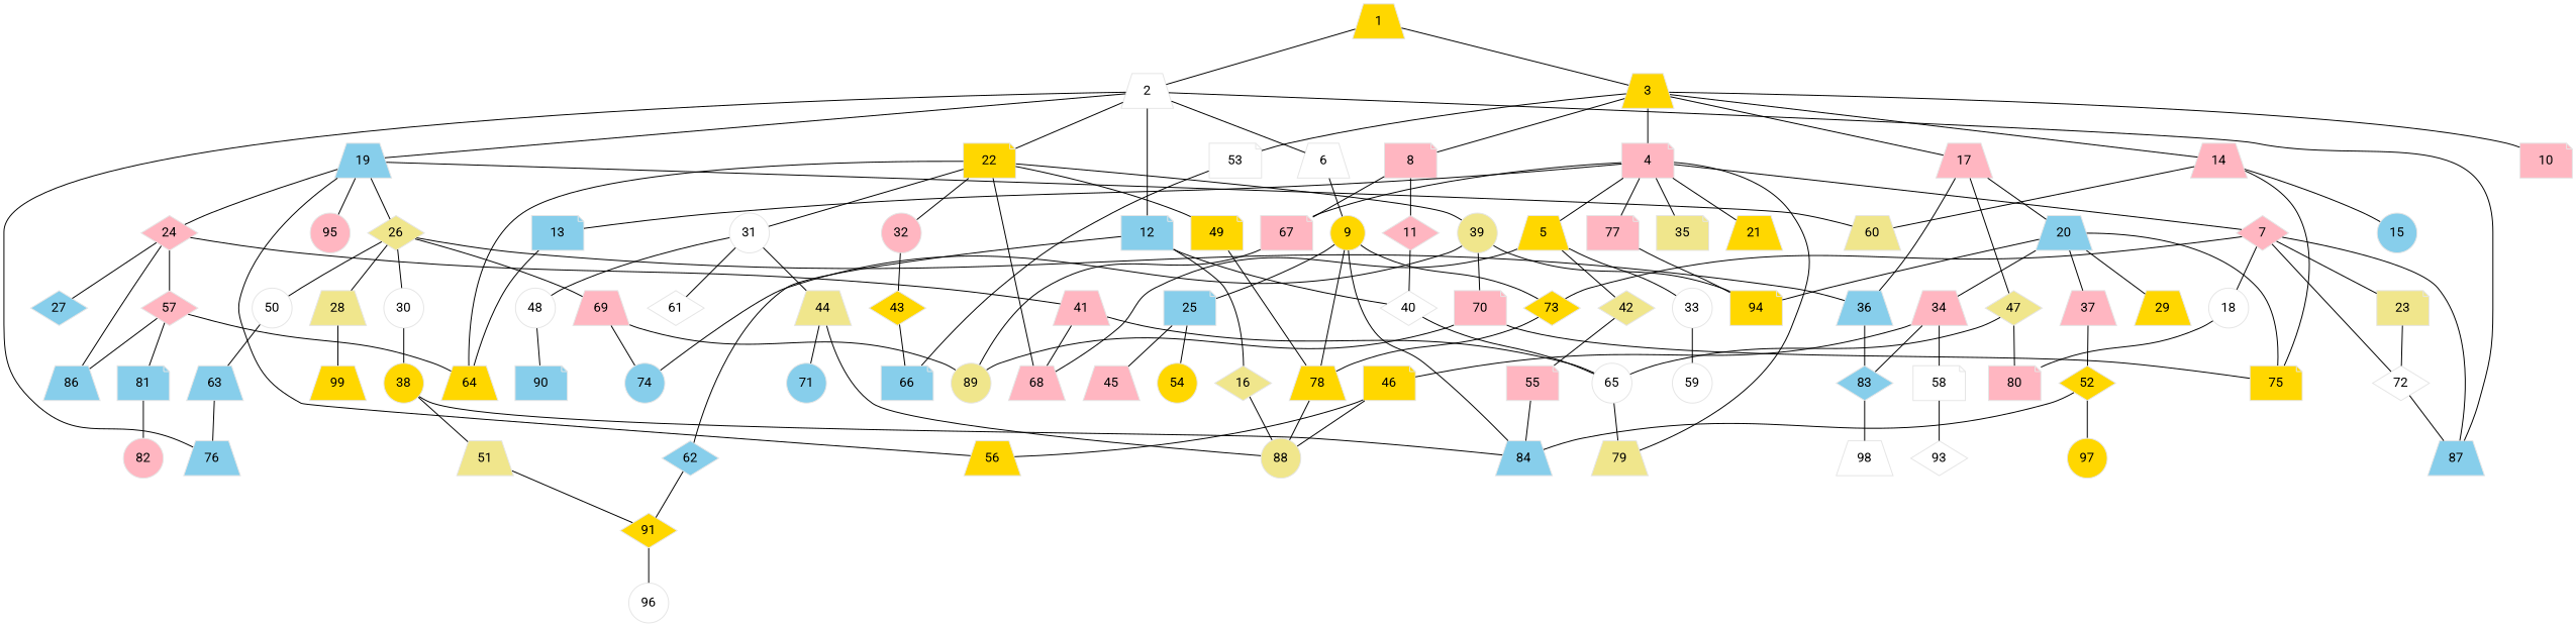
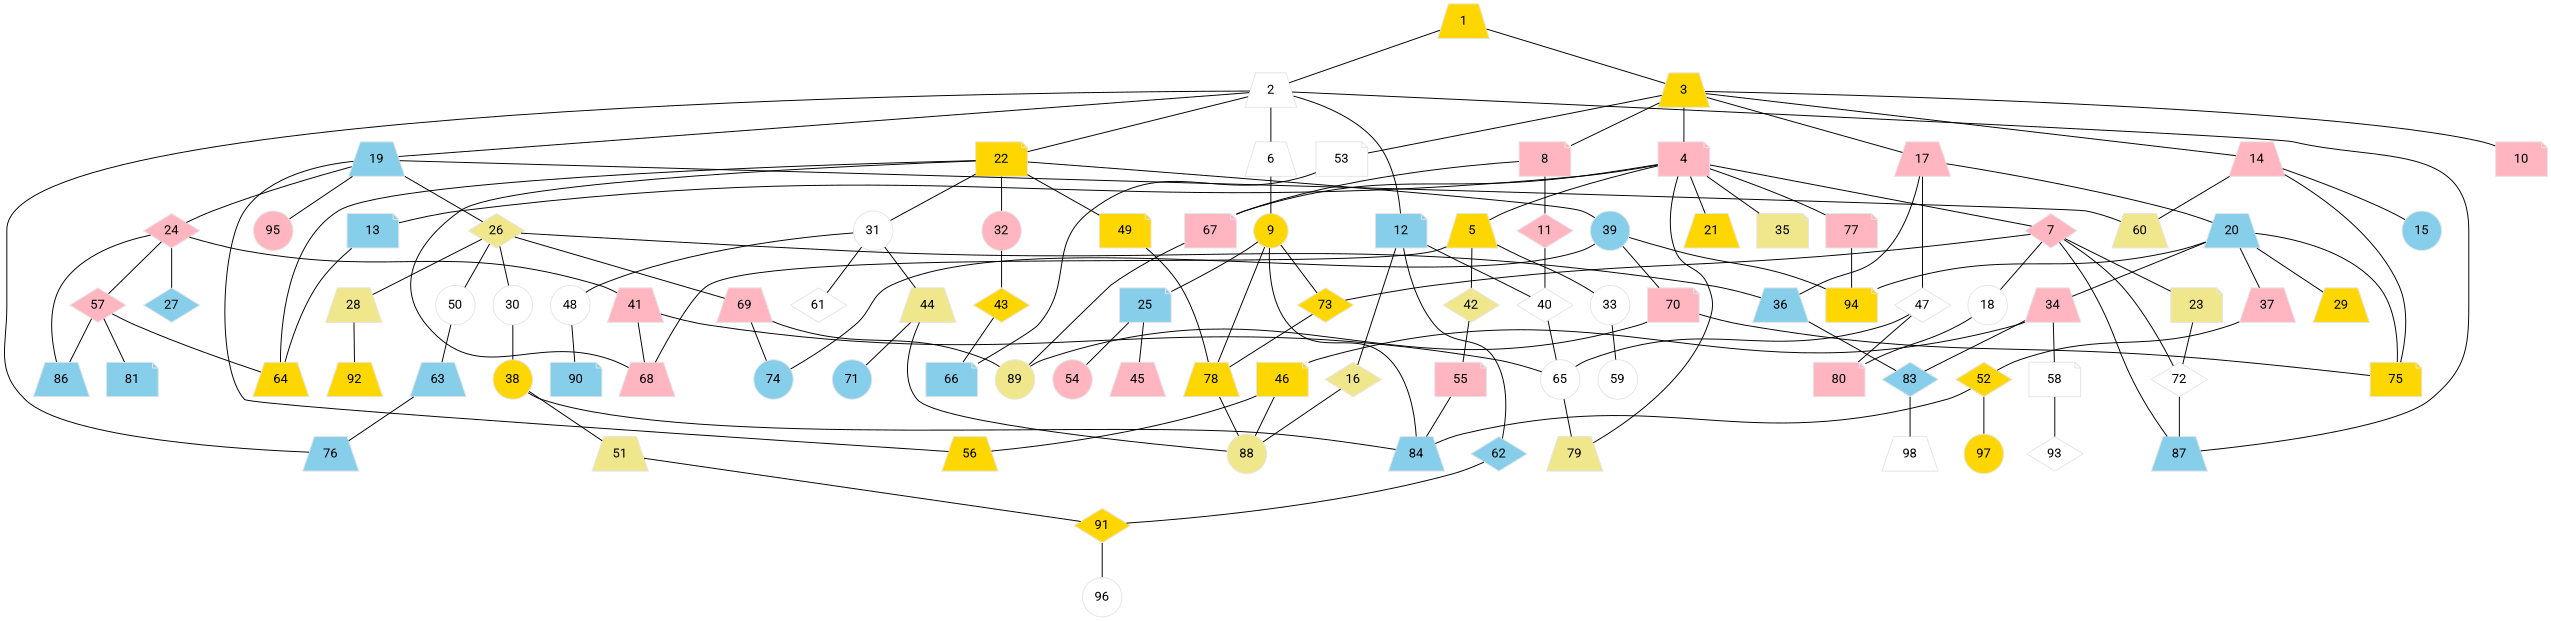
  graph {
    fontname=Roboto
    node [color=gray90 fillcolor=lightpink fontname=Roboto shape=trapezium style=filled]
    edge [fontname=Roboto]
    1 [fillcolor=gold]
    2 [fillcolor=white]
    3 [fillcolor=gold]
    6 [fillcolor=white]
    12 [fillcolor=skyblue shape=note]
    19 [fillcolor=skyblue]
    22 [fillcolor=gold shape=note]
    76 [fillcolor=skyblue]
    87 [fillcolor=skyblue]
    4 [shape=note]
    8 [shape=note]
    10 [shape=note]
    14
    17
    53 [fillcolor=white shape=note]
    9 [fillcolor=gold shape=circle]
    40 [fillcolor=white shape=diamond]
    16 [fillcolor=khaki shape=diamond]
    62 [fillcolor=skyblue shape=diamond]
    60 [fillcolor=khaki]
    24 [shape=diamond]
    26 [fillcolor=khaki shape=diamond]
    56 [fillcolor=gold]
    95 [shape=circle]
    68
    64 [fillcolor=gold]
    31 [fillcolor=white shape=circle]
    32 [shape=circle]
-   39 [fillcolor=khaki shape=circle]
+   39 [fillcolor=skyblue shape=circle]
    49 [fillcolor=gold shape=note]
    5 [fillcolor=gold]
    7 [shape=diamond]
    13 [fillcolor=skyblue shape=note]
    21 [fillcolor=gold]
    35 [fillcolor=khaki shape=note]
    67 [shape=note]
    77 [shape=note]
    79 [fillcolor=khaki]
    11 [shape=diamond]
    15 [fillcolor=skyblue shape=circle]
    75 [fillcolor=gold shape=note]
    20 [fillcolor=skyblue]
    36 [fillcolor=skyblue]
-   47 [fillcolor=khaki shape=diamond]
+   47 [fillcolor=white shape=diamond]
    66 [fillcolor=skyblue shape=note]
    33 [fillcolor=white shape=circle]
    42 [fillcolor=khaki shape=diamond]
    18 [fillcolor=white shape=circle]
    23 [fillcolor=khaki shape=note]
    72 [fillcolor=white shape=diamond]
    73 [fillcolor=gold shape=diamond]
    89 [fillcolor=khaki shape=circle]
    94 [fillcolor=gold shape=note]
    59 [fillcolor=white shape=circle]
    55 [shape=note]
    25 [fillcolor=skyblue shape=note]
    78 [fillcolor=gold]
    84 [fillcolor=skyblue]
    80 [shape=note]
    45
-   54 [fillcolor=gold shape=circle]
+   54 [shape=circle]
    88 [fillcolor=khaki shape=circle]
    65 [fillcolor=white shape=circle]
    91 [fillcolor=gold shape=diamond]
    29 [fillcolor=gold]
    34
    37
    83 [fillcolor=skyblue shape=diamond]
    27 [fillcolor=skyblue shape=diamond]
    41
    57 [shape=diamond]
    86 [fillcolor=skyblue]
    28 [fillcolor=khaki]
    30 [fillcolor=white shape=circle]
    50 [fillcolor=white shape=circle]
    69
    46 [fillcolor=gold shape=note]
    58 [fillcolor=white shape=note]
    52 [fillcolor=gold shape=diamond]
    44 [fillcolor=khaki]
    48 [fillcolor=white shape=circle]
    61 [fillcolor=white shape=diamond]
    43 [fillcolor=gold shape=diamond]
    70 [shape=note]
    74 [fillcolor=skyblue shape=circle]
    81 [fillcolor=skyblue shape=note]
-   92 [fillcolor=gold label=99]
+   92 [fillcolor=gold]
    38 [fillcolor=gold shape=circle]
    63 [fillcolor=skyblue]
    51 [fillcolor=khaki]
    71 [fillcolor=skyblue shape=circle]
    90 [fillcolor=skyblue shape=note]
    93 [fillcolor=white shape=diamond]
    98 [fillcolor=white]
    97 [fillcolor=gold shape=circle]
    96 [fillcolor=white shape=circle]
-   82 [shape=circle]
    1 -- 2
    1 -- 3
    2 -- 6
    2 -- 12
    2 -- 19
    2 -- 22
    2 -- 76
    2 -- 87
    3 -- 4
    3 -- 8
    3 -- 10
    3 -- 14
    3 -- 17
    3 -- 53
    6 -- 9
    12 -- 40
    12 -- 16
    12 -- 62
    19 -- 60
    19 -- 24
    19 -- 26
    19 -- 56
    19 -- 95
    22 -- 68
    22 -- 64
    22 -- 31
    22 -- 32
    22 -- 39
    22 -- 49
    4 -- 5
    4 -- 7
    4 -- 13
    4 -- 21
    4 -- 35
    4 -- 67
    4 -- 77
    4 -- 79
    8 -- 67
    8 -- 11
    14 -- 60
    14 -- 15
    14 -- 75
    17 -- 20
    17 -- 36
    17 -- 47
    53 -- 66
    9 -- 73
    9 -- 25
    9 -- 78
    9 -- 84
    40 -- 65
    16 -- 88
    62 -- 91
    24 -- 27
    24 -- 41
    24 -- 57
    24 -- 86
    26 -- 36
    26 -- 28
    26 -- 30
    26 -- 50
    26 -- 69
    31 -- 44
    31 -- 48
    31 -- 61
    32 -- 43
    39 -- 94
    39 -- 70
    39 -- 74
    49 -- 78
    5 -- 68
    5 -- 33
    5 -- 42
    7 -- 87
    7 -- 18
    7 -- 23
    7 -- 72
    7 -- 73
    13 -- 64
    67 -- 89
    77 -- 94
    11 -- 40
    20 -- 75
    20 -- 94
    20 -- 29
    20 -- 34
    20 -- 37
    36 -- 83
    47 -- 80
    47 -- 65
    33 -- 59
    42 -- 55
    18 -- 80
    23 -- 72
    72 -- 87
    73 -- 78
    55 -- 84
    25 -- 45
    25 -- 54
    78 -- 88
    65 -- 79
    91 -- 96
    34 -- 83
    34 -- 46
    34 -- 58
    37 -- 52
    83 -- 98
    41 -- 68
    41 -- 65
    57 -- 64
    57 -- 86
    57 -- 81
    28 -- 92
    30 -- 38
    50 -- 63
    69 -- 89
    69 -- 74
    46 -- 56
    46 -- 88
    58 -- 93
    52 -- 84
    52 -- 97
    44 -- 88
    44 -- 71
    48 -- 90
    43 -- 66
    70 -- 75
    70 -- 89
-   81 -- 82
    38 -- 84
    38 -- 51
    63 -- 76
    51 -- 91
  }
